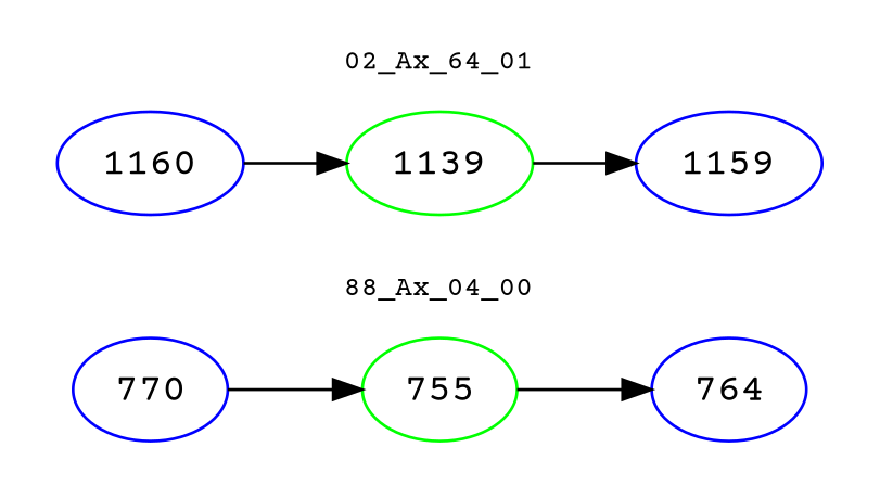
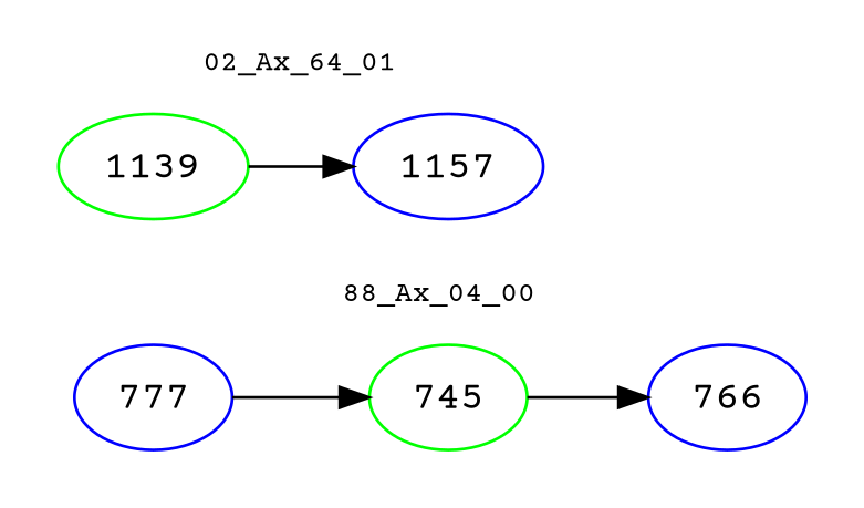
  digraph {
    fontname="Courier Prime"
    rankdir=LR
    node [color=blue fontname="Courier Prime"]
    edge [color=black fontname="Courier Prime"]
-   n1 [label=770]
-   n2 [color=green label=755]
-   n3 [label=764]
-   n4 [label=1160]
+   n1 [label=777]
+   n2 [color=green label=745]
+   n3 [label=766]
    n5 [color=green label=1139]
-   n6 [label=1159]
+   n6 [label=1157]
    subgraph cluster_1 {
      color=white
      fontsize=10
      label="88_Ax_04_00"
      n1
      n2
      n3
    }
    subgraph cluster_2 {
      color=white
      fontsize=10
      label="02_Ax_64_01"
-     n4
      n5
      n6
    }
    n1 -> n2
    n2 -> n3
-   n4 -> n5
    n5 -> n6
  }
